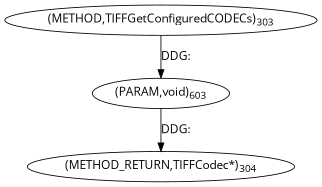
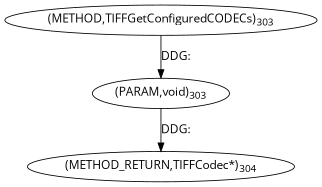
  digraph {
    fontname="Open Sans"
    node [fontname="Open Sans"]
    edge [fontname="Open Sans"]
    n1 [label=<(METHOD,TIFFGetConfiguredCODECs)<SUB>303</SUB>>]
-   n2 [label=<(PARAM,void)<SUB>603</SUB>>]
+   n2 [label=<(PARAM,void)<SUB>303</SUB>>]
    n3 [label=<(METHOD_RETURN,TIFFCodec*)<SUB>304</SUB>>]
    n1 -> n2 [label="DDG: "]
    n2 -> n3 [label="DDG: "]
  }
